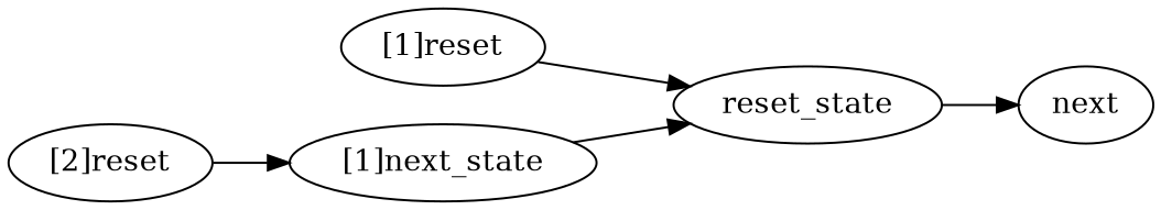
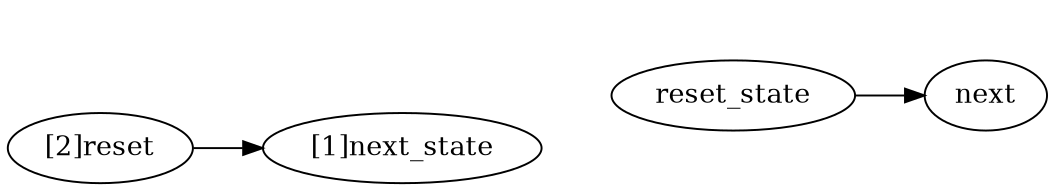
  strict digraph {
    rankdir=LR
    "[1]next_state" [complexity=4 importance=0.835051616974 rank=0.208762904243]
    n2 [complexity=2 importance=0.628866016981 label=reset_state rank=0.314433008491]
    n3 [complexity=0 importance=0.31958744445 label=next rank=0.0]
-   "[1]reset" [complexity=3 importance=1.42268041699 rank=0.474226805663]
    "[2]reset" [complexity=5 importance=1.83505161697 rank=0.367010323395]
-   "[1]next_state" -> n2
    n2 -> n3
-   "[1]reset" -> n2
    "[2]reset" -> "[1]next_state"
  }
